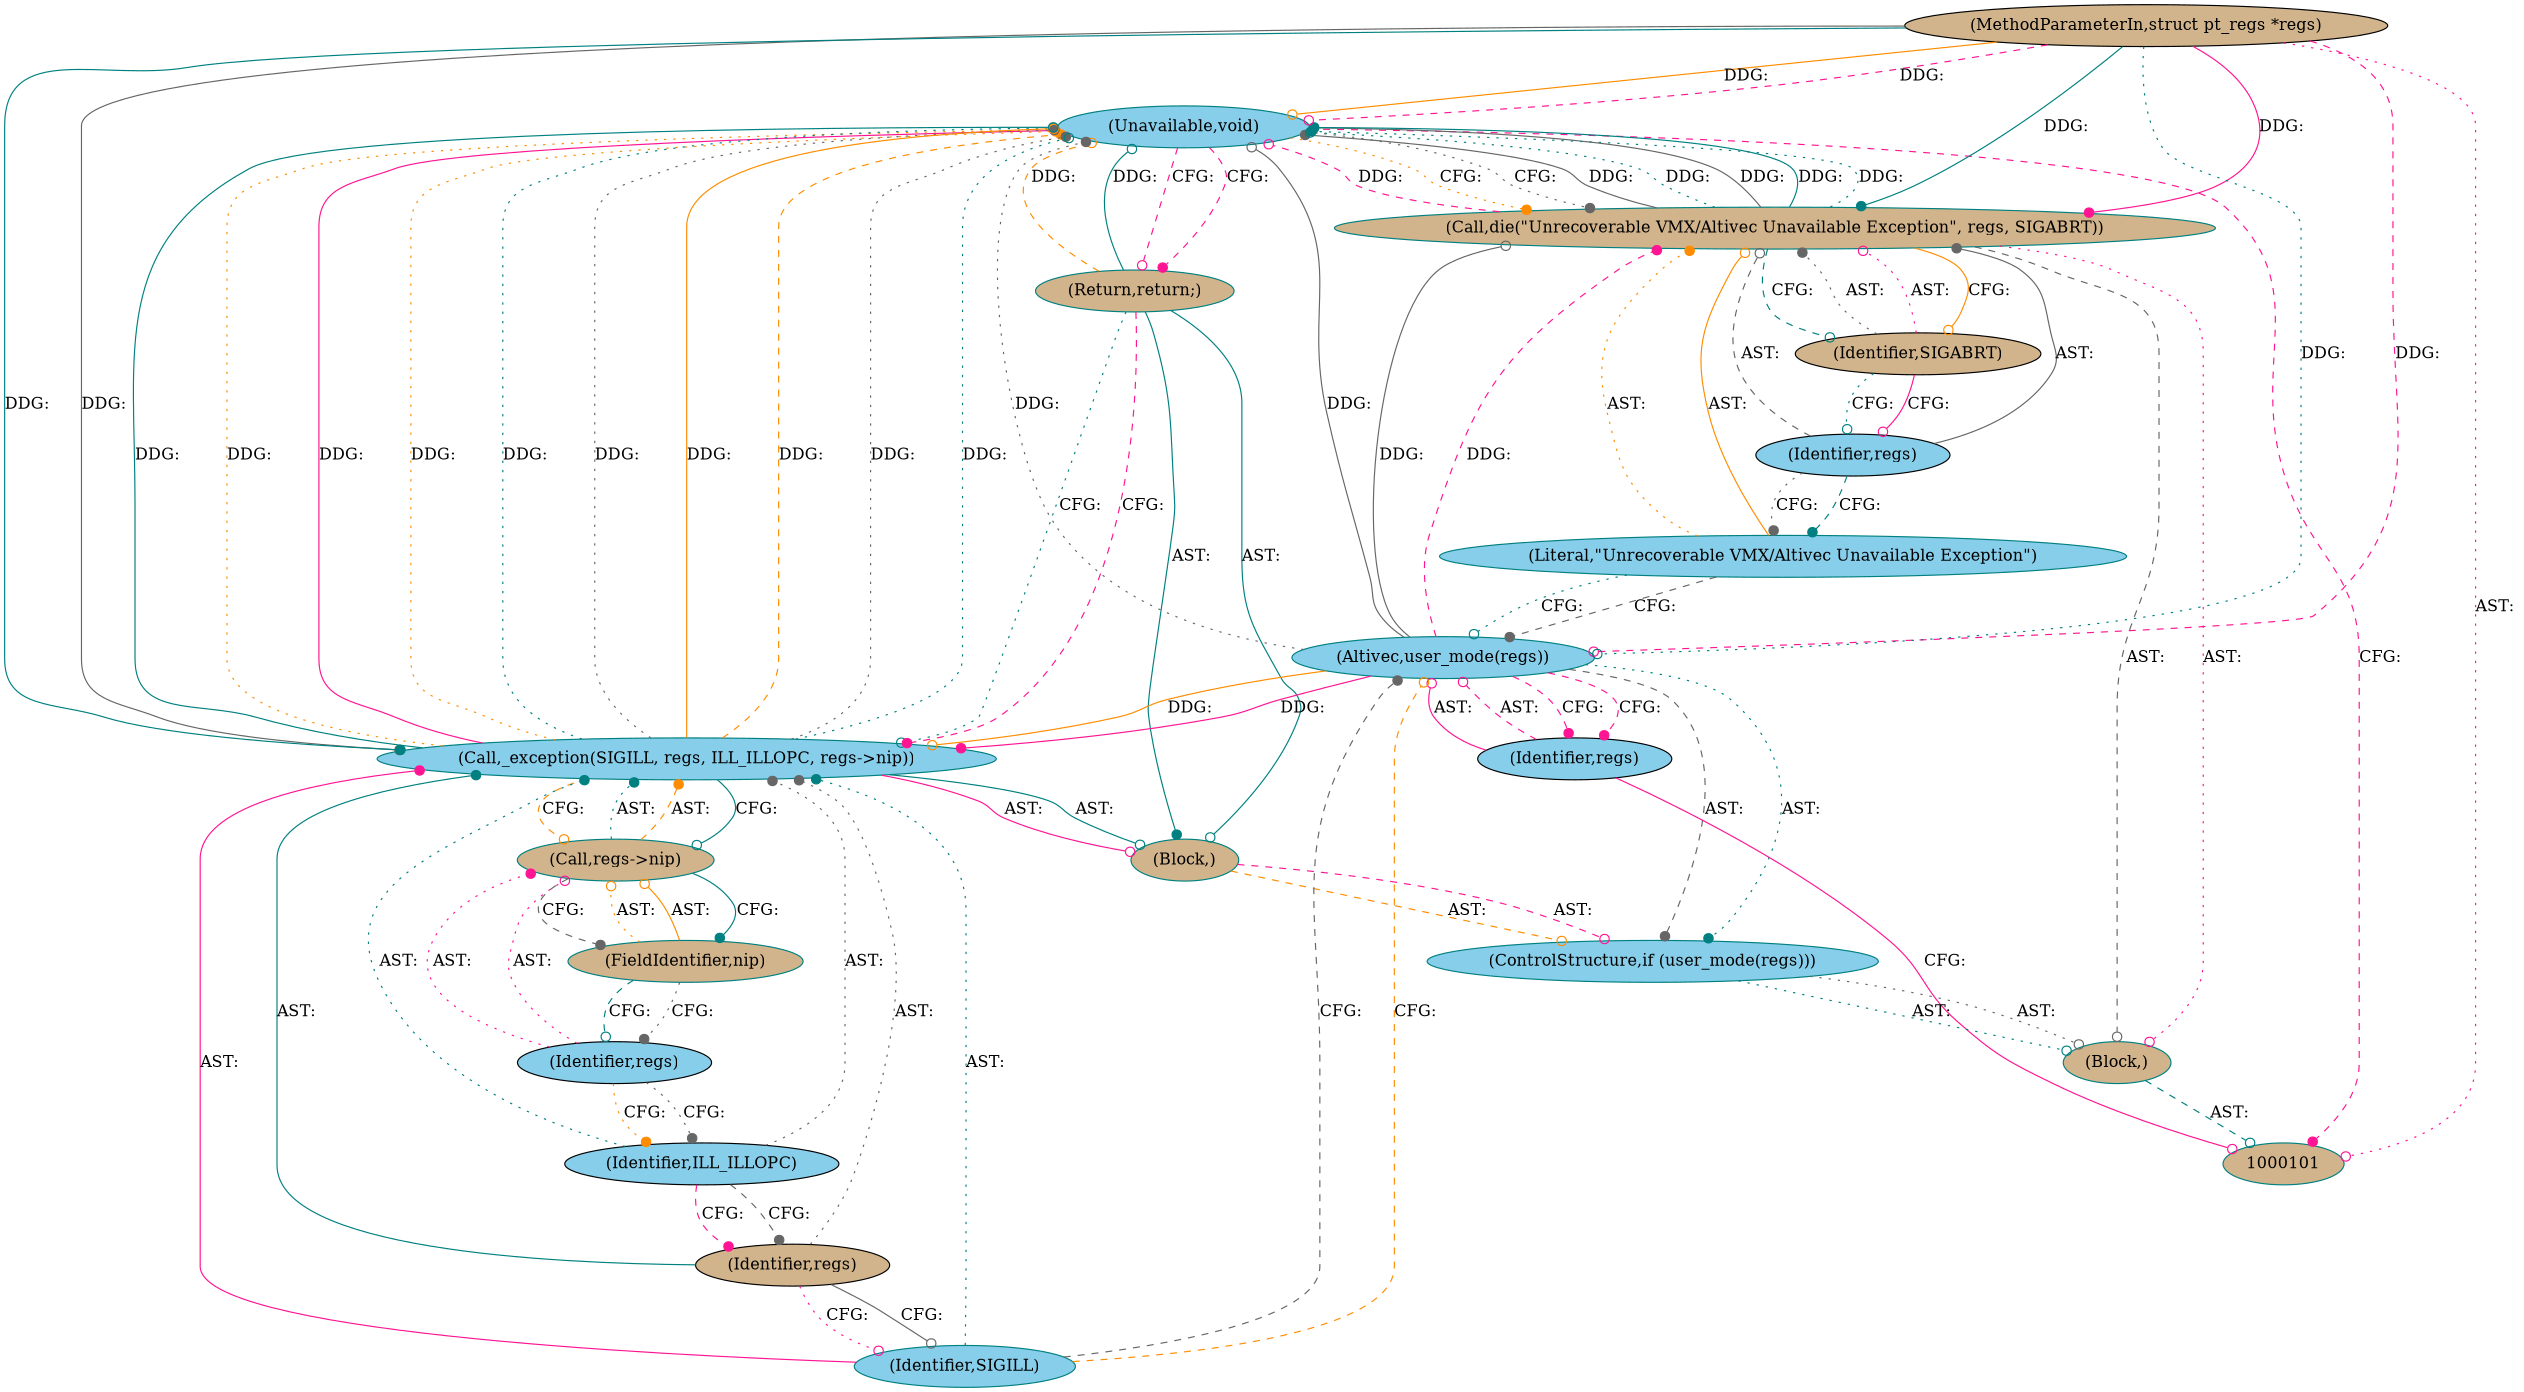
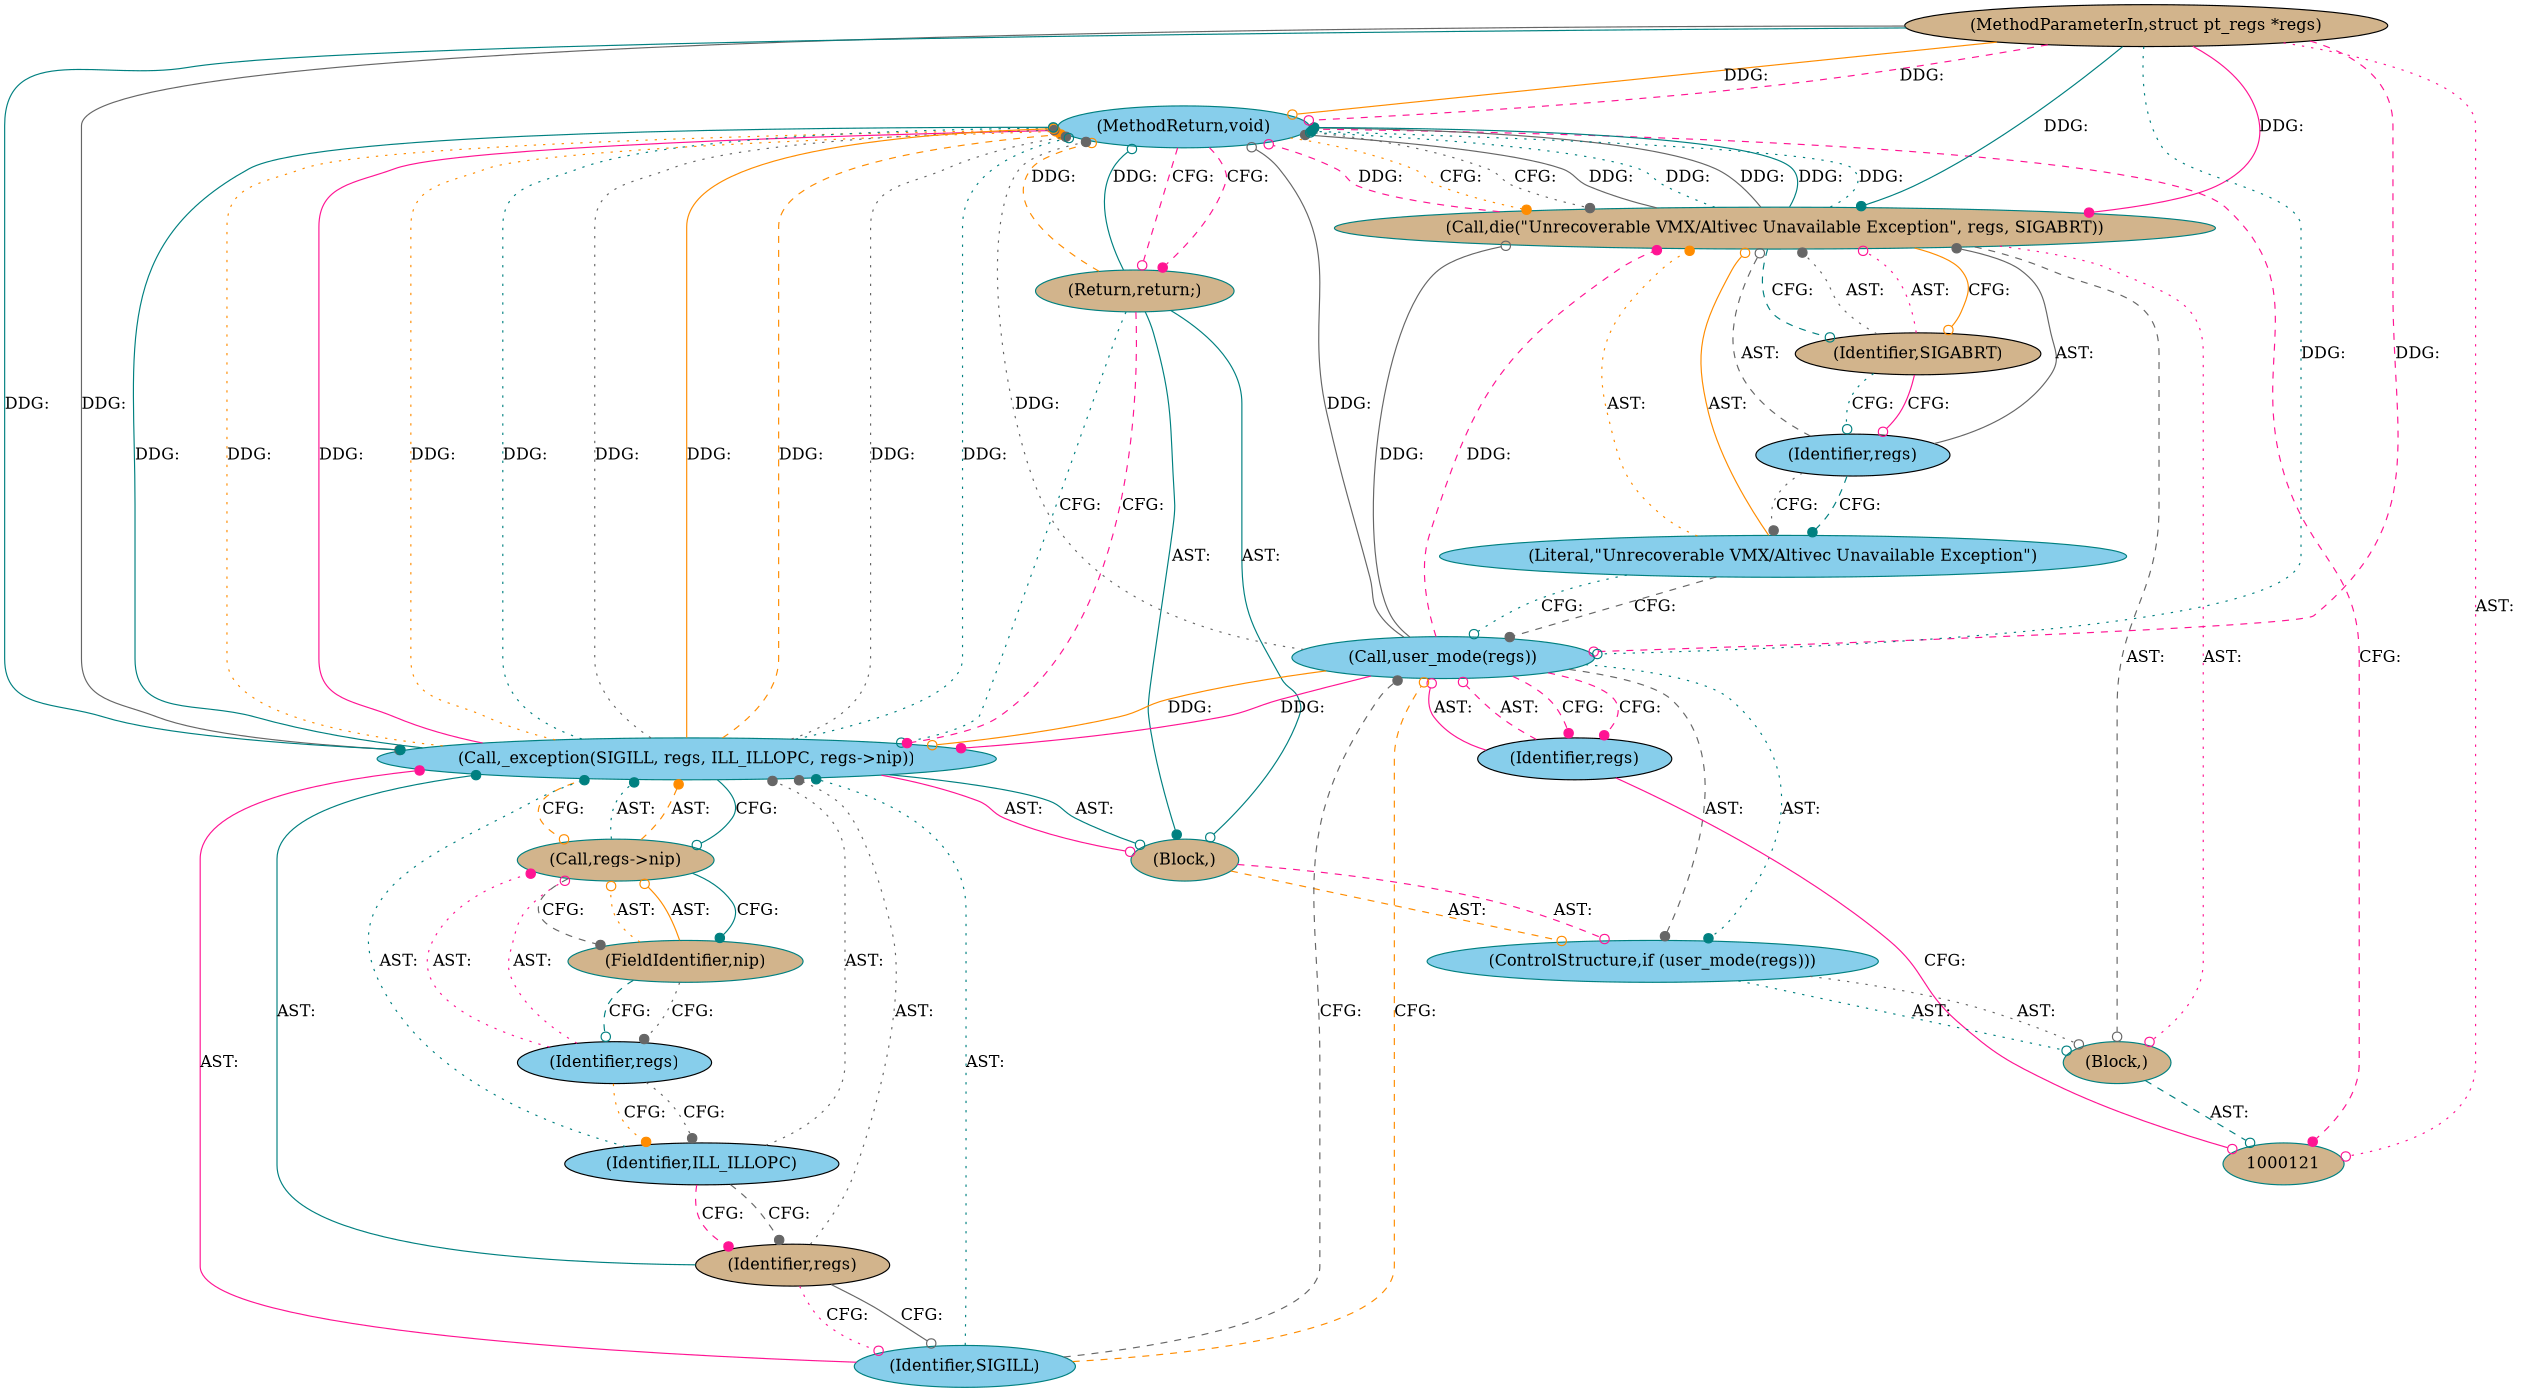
  digraph {
    node [color=teal fillcolor=skyblue style=filled]
    edge [arrowhead=odot color=teal style=dotted]
-   n1 [label="(Unavailable,void)"]
+   n1 [label="(MethodReturn,void)"]
    n2 [fillcolor=tan label="(Call,die(\"Unrecoverable VMX/Altivec Unavailable Exception\", regs, SIGABRT))"]
    n3 [fillcolor=tan label="(Return,return;)"]
-   1000101 [fillcolor=tan]
+   1000101 [fillcolor=tan label=1000121]
    n5 [color=black fillcolor=tan label="(Identifier,SIGABRT)"]
    n6 [fillcolor=tan label="(Block,)"]
    n7 [label="(Call,_exception(SIGILL, regs, ILL_ILLOPC, regs->nip))"]
    n8 [fillcolor=tan label="(Block,)"]
    n9 [color=black fillcolor=tan label="(MethodParameterIn,struct pt_regs *regs)"]
-   n10 [label="(Altivec,user_mode(regs))"]
+   n10 [label="(Call,user_mode(regs))"]
    n11 [color=black label="(Identifier,regs)"]
    n12 [label="(ControlStructure,if (user_mode(regs)))"]
    n13 [fillcolor=tan label="(Call,regs->nip)"]
    n14 [color=black label="(Identifier,regs)"]
    n15 [label="(Literal,\"Unrecoverable VMX/Altivec Unavailable Exception\")"]
    n16 [label="(Identifier,SIGILL)"]
    n17 [color=black fillcolor=tan label="(Identifier,regs)"]
    n18 [color=black label="(Identifier,ILL_ILLOPC)"]
    n19 [fillcolor=tan label="(FieldIdentifier,nip)"]
    n20 [color=black label="(Identifier,regs)"]
    n1 -> n2 [arrowhead=dot color=darkorange label="CFG: "]
    n1 -> n2 [arrowhead=dot color=gray40 label="CFG: "]
    n1 -> n3 [color=deeppink label="CFG: " style=dashed]
    n1 -> n3 [arrowhead=dot color=deeppink label="CFG: " style=dashed]
    n1 -> 1000101 [arrowhead=dot color=deeppink label="CFG: " style=dashed]
    n2 -> n1 [arrowhead=dot color=gray40 label="DDG: " style=solid]
    n2 -> n1 [label="DDG: "]
    n2 -> n1 [color=gray40 label="DDG: " style=solid]
    n2 -> n1 [arrowhead=dot label="DDG: " style=solid]
    n2 -> n1 [arrowhead=dot label="DDG: "]
    n2 -> n1 [color=deeppink label="DDG: " style=dashed]
    n2 -> n5 [color=darkorange label="CFG: " style=solid]
    n2 -> n5 [label="CFG: " style=dashed]
    n2 -> n6 [color=gray40 label="AST: " style=dashed]
    n2 -> n6 [color=deeppink label="AST: "]
    n3 -> n1 [color=darkorange label="DDG: " style=dashed]
    n3 -> n1 [label="DDG: " style=solid]
    n3 -> n7 [label="CFG: "]
    n3 -> n7 [arrowhead=dot color=deeppink label="CFG: " style=dashed]
    n3 -> n8 [arrowhead=dot label="AST: " style=solid]
    n3 -> n8 [label="AST: " style=solid]
    n5 -> n2 [arrowhead=dot color=gray40 label="AST: "]
    n5 -> n2 [color=deeppink label="AST: "]
    n5 -> n14 [label="CFG: "]
    n5 -> n14 [color=deeppink label="CFG: " style=solid]
    n6 -> 1000101 [label="AST: " style=dashed]
    n7 -> n1 [arrowhead=dot color=darkorange label="DDG: " style=dashed]
    n7 -> n1 [arrowhead=dot color=gray40 label="DDG: "]
    n7 -> n1 [arrowhead=dot color=darkorange label="DDG: "]
    n7 -> n1 [color=deeppink label="DDG: " style=solid]
    n7 -> n1 [arrowhead=dot color=darkorange label="DDG: "]
    n7 -> n1 [label="DDG: "]
    n7 -> n1 [arrowhead=dot color=gray40 label="DDG: "]
    n7 -> n1 [label="DDG: "]
    n7 -> n1 [color=darkorange label="DDG: " style=solid]
    n7 -> n1 [label="DDG: " style=solid]
    n7 -> n8 [color=deeppink label="AST: " style=solid]
    n7 -> n8 [label="AST: " style=solid]
    n7 -> n13 [label="CFG: " style=solid]
    n7 -> n13 [color=darkorange label="CFG: " style=dashed]
    n8 -> n12 [color=darkorange label="AST: " style=dashed]
    n8 -> n12 [color=deeppink label="AST: " style=dashed]
    n9 -> n1 [color=darkorange label="DDG: " style=solid]
    n9 -> n1 [color=deeppink label="DDG: " style=dashed]
    n9 -> n2 [arrowhead=dot color=deeppink label="DDG: " style=solid]
    n9 -> n2 [arrowhead=dot label="DDG: " style=solid]
    n9 -> 1000101 [color=deeppink label="AST: "]
    n9 -> n7 [arrowhead=dot color=gray40 label="DDG: " style=solid]
    n9 -> n7 [arrowhead=dot label="DDG: " style=solid]
    n9 -> n10 [color=deeppink label="DDG: " style=dashed]
    n9 -> n10 [label="DDG: "]
    n10 -> n1 [color=gray40 label="DDG: " style=solid]
    n10 -> n1 [arrowhead=dot color=gray40 label="DDG: "]
    n10 -> n2 [color=gray40 label="DDG: " style=solid]
    n10 -> n2 [arrowhead=dot color=deeppink label="DDG: " style=dashed]
    n10 -> n7 [arrowhead=dot color=deeppink label="DDG: " style=solid]
    n10 -> n7 [color=darkorange label="DDG: " style=solid]
    n10 -> n11 [arrowhead=dot color=deeppink label="CFG: " style=dashed]
    n10 -> n11 [arrowhead=dot color=deeppink label="CFG: " style=dashed]
    n10 -> n12 [arrowhead=dot label="AST: "]
    n10 -> n12 [arrowhead=dot color=gray40 label="AST: " style=dashed]
    n11 -> 1000101 [color=deeppink label="CFG: " style=solid]
    n11 -> n10 [color=deeppink label="AST: " style=solid]
    n11 -> n10 [color=deeppink label="AST: " style=dashed]
    n12 -> n6 [label="AST: "]
    n12 -> n6 [color=gray40 label="AST: "]
    n13 -> n7 [arrowhead=dot label="AST: "]
    n13 -> n7 [arrowhead=dot color=darkorange label="AST: " style=dashed]
    n13 -> n19 [arrowhead=dot label="CFG: " style=solid]
    n13 -> n19 [arrowhead=dot color=gray40 label="CFG: " style=dashed]
    n14 -> n2 [color=gray40 label="AST: " style=dashed]
    n14 -> n2 [arrowhead=dot color=gray40 label="AST: " style=solid]
    n14 -> n15 [arrowhead=dot label="CFG: " style=dashed]
    n14 -> n15 [arrowhead=dot color=gray40 label="CFG: "]
    n15 -> n2 [arrowhead=dot color=darkorange label="AST: "]
    n15 -> n2 [color=darkorange label="AST: " style=solid]
    n15 -> n10 [arrowhead=dot color=gray40 label="CFG: " style=dashed]
    n15 -> n10 [label="CFG: "]
    n16 -> n7 [arrowhead=dot color=deeppink label="AST: " style=solid]
    n16 -> n7 [arrowhead=dot label="AST: "]
    n16 -> n10 [arrowhead=dot color=gray40 label="CFG: " style=dashed]
    n16 -> n10 [color=darkorange label="CFG: " style=dashed]
    n17 -> n7 [arrowhead=dot color=gray40 label="AST: "]
    n17 -> n7 [arrowhead=dot label="AST: " style=solid]
    n17 -> n16 [color=deeppink label="CFG: "]
    n17 -> n16 [color=gray40 label="CFG: " style=solid]
    n18 -> n7 [arrowhead=dot color=gray40 label="AST: "]
    n18 -> n7 [arrowhead=dot label="AST: "]
    n18 -> n17 [arrowhead=dot color=gray40 label="CFG: " style=dashed]
    n18 -> n17 [arrowhead=dot color=deeppink label="CFG: " style=dashed]
    n19 -> n13 [color=darkorange label="AST: "]
    n19 -> n13 [color=darkorange label="AST: " style=solid]
    n19 -> n20 [arrowhead=dot color=gray40 label="CFG: "]
    n19 -> n20 [label="CFG: " style=dashed]
    n20 -> n13 [arrowhead=dot color=deeppink label="AST: "]
    n20 -> n13 [color=deeppink label="AST: "]
    n20 -> n18 [arrowhead=dot color=darkorange label="CFG: "]
    n20 -> n18 [arrowhead=dot color=gray40 label="CFG: "]
  }
